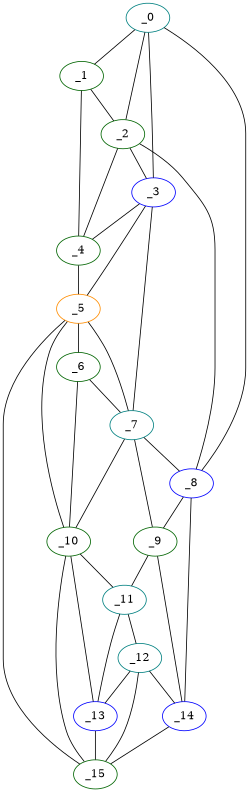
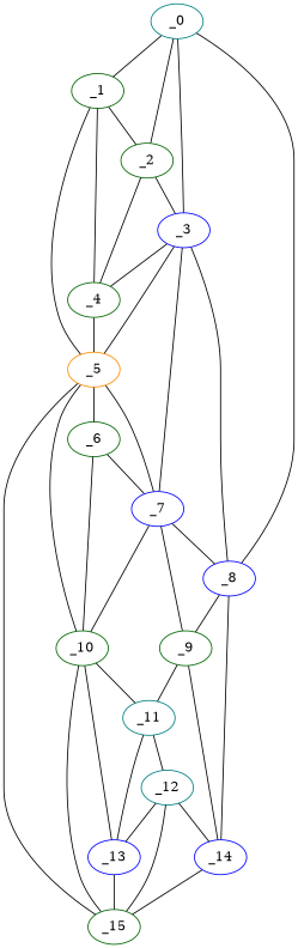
  graph {
    node [color=darkgreen x=90 y=55]
    edge [valence=1]
    _0 [color=teal x=23]
    _1 [x=30 y=46]
    _2 [x=38 y=47]
    _3 [color=blue x=51 y=58]
    _8 [color=blue y=92]
    _4 [x=52 y=46]
    _5 [color=darkorange x=81 y=41]
-   _7 [color=teal y=58]
+   _7 [color=blue y=58]
    _9 [x=99 y=65]
    _14 [color=blue x=120 y=81]
    _6 [x=87 y=43]
    _10 [x=101 y=45]
    _15 [x=124 y=44]
    _11 [color=teal x=101 y=60]
    _13 [color=blue x=114]
    _12 [color=teal x=113 y=60]
    _0 -- _1
    _0 -- _2 [valence=2]
    _0 -- _3
    _0 -- _8
    _1 -- _2
    _1 -- _4 [valence=2]
+   _1 -- _5
    _2 -- _3
    _2 -- _4 [valence=2]
-   _2 -- _8 [valence=2]
+   _3 -- _8 [valence=2]
    _3 -- _4 [valence=2]
    _3 -- _5 [valence=2]
    _3 -- _7 [valence=2]
    _8 -- _9 [valence=2]
    _8 -- _14
    _4 -- _5 [valence=2]
    _5 -- _7
    _5 -- _6
    _5 -- _10
    _5 -- _15
    _7 -- _8
    _7 -- _9 [valence=2]
    _7 -- _10
    _9 -- _14 [valence=2]
    _9 -- _11
    _14 -- _15
    _6 -- _7 [valence=2]
    _6 -- _10 [valence=2]
    _10 -- _15
    _10 -- _11 [valence=2]
    _10 -- _13
    _11 -- _13 [valence=2]
    _11 -- _12 [valence=2]
    _13 -- _15 [valence=2]
    _12 -- _14
    _12 -- _15
    _12 -- _13
  }
